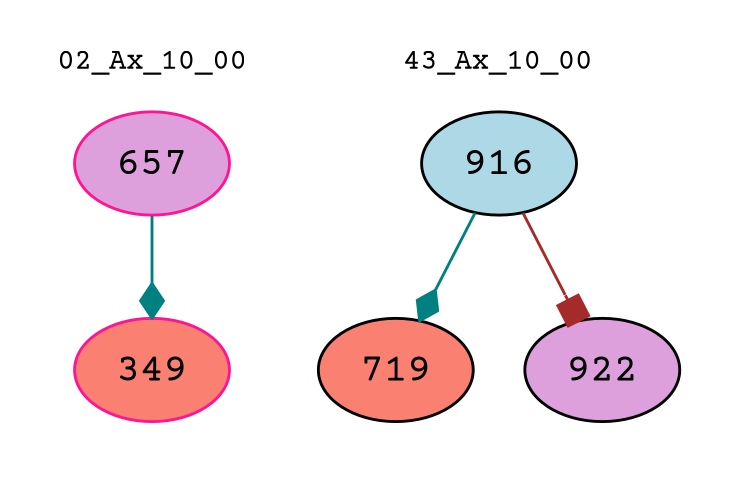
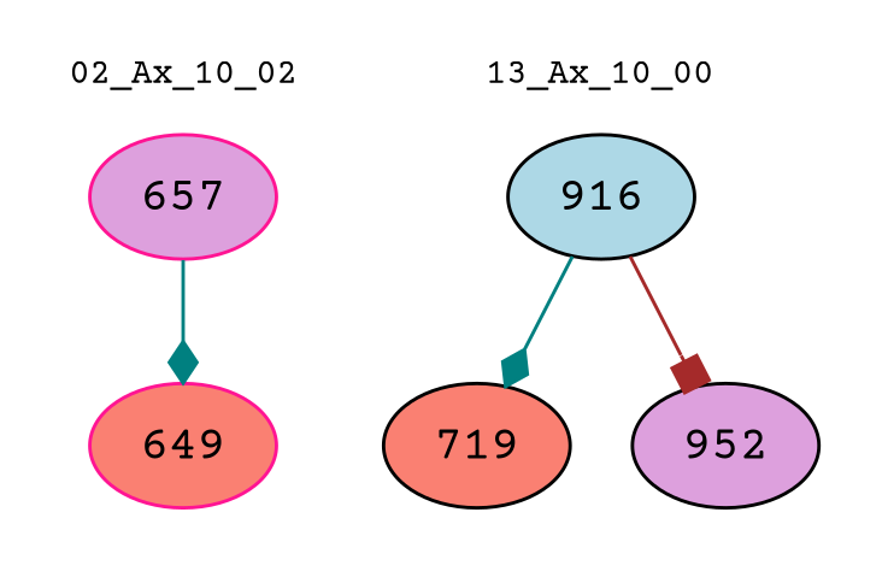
  digraph {
    fontname="Courier Prime"
    node [color=black fillcolor=plum fontname="Courier Prime" style=filled]
    edge [arrowhead=diamond color=teal fontname="Courier Prime"]
    n1 [color=deeppink label=657]
-   n2 [color=deeppink fillcolor=salmon label=349]
+   n2 [color=deeppink fillcolor=salmon label=649]
    n3 [fillcolor=lightblue label=916]
    n4 [fillcolor=salmon label=719]
-   n5 [label=922]
+   n5 [label=952]
    subgraph cluster_1 {
      color=white
      fontsize=10
-     label="02_Ax_10_00"
+     label="02_Ax_10_02"
      n1
      n2
    }
    subgraph cluster_2 {
      color=white
      fontsize=10
-     label="43_Ax_10_00"
+     label="13_Ax_10_00"
      n3
      n4
      n5
    }
    n1 -> n2
    n3 -> n4
    n3 -> n5 [arrowhead=box color=brown]
  }
